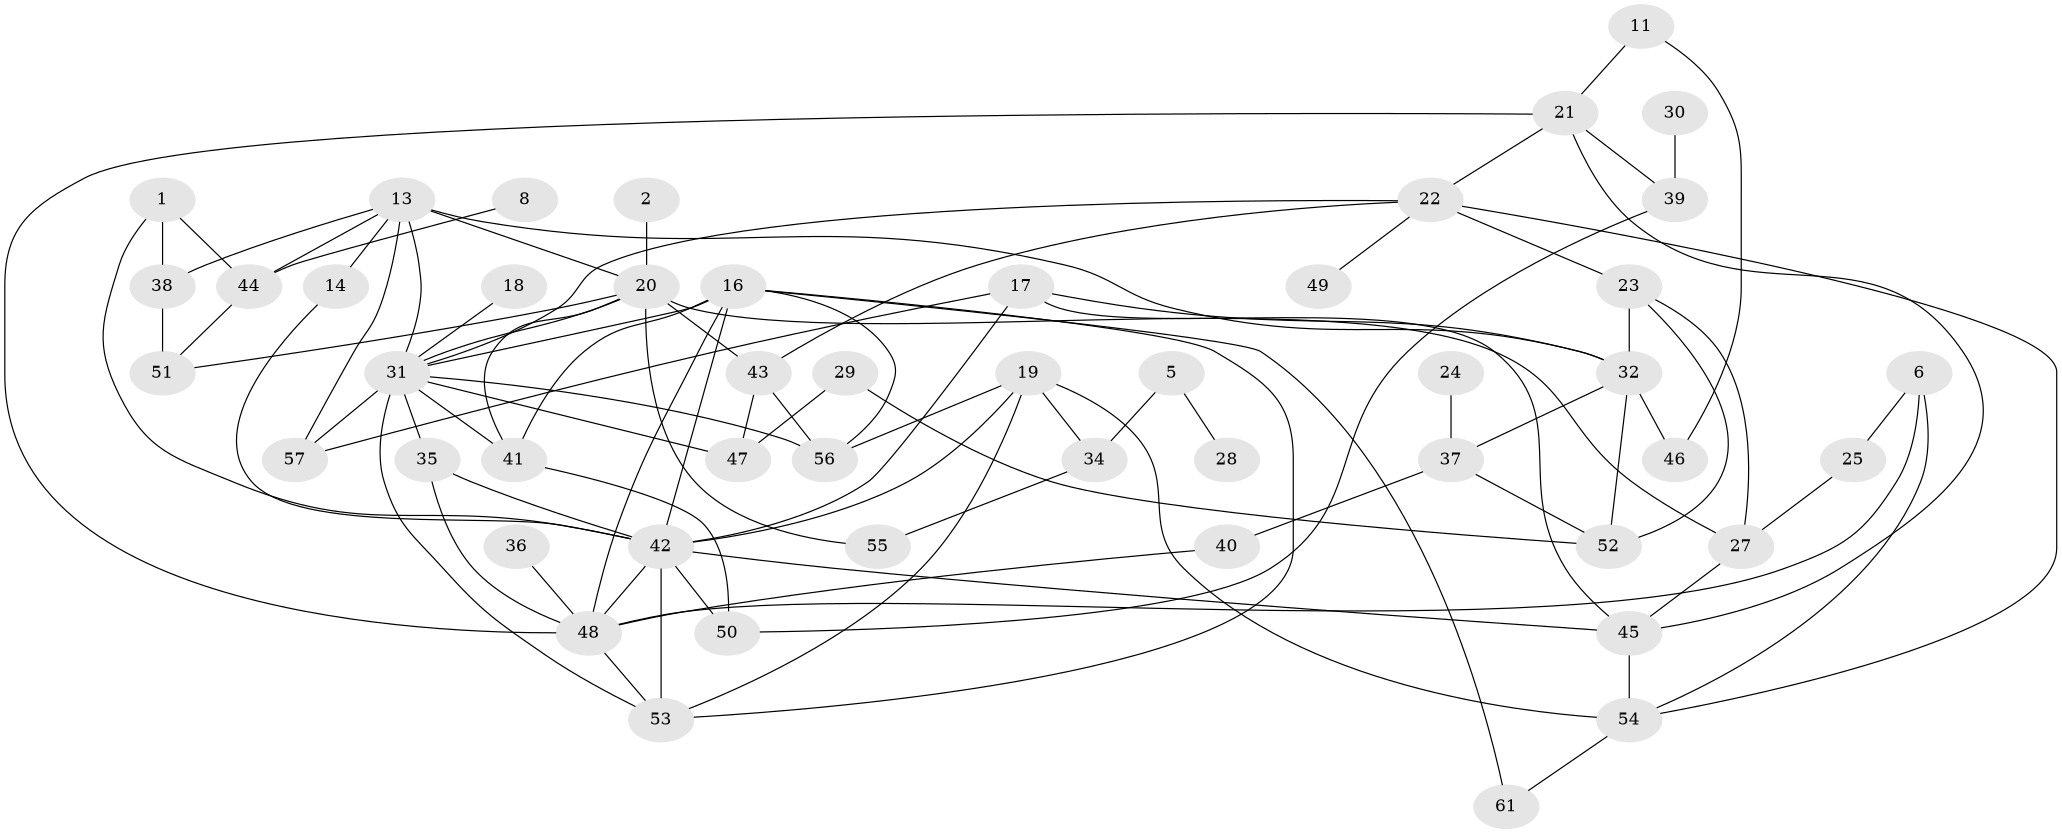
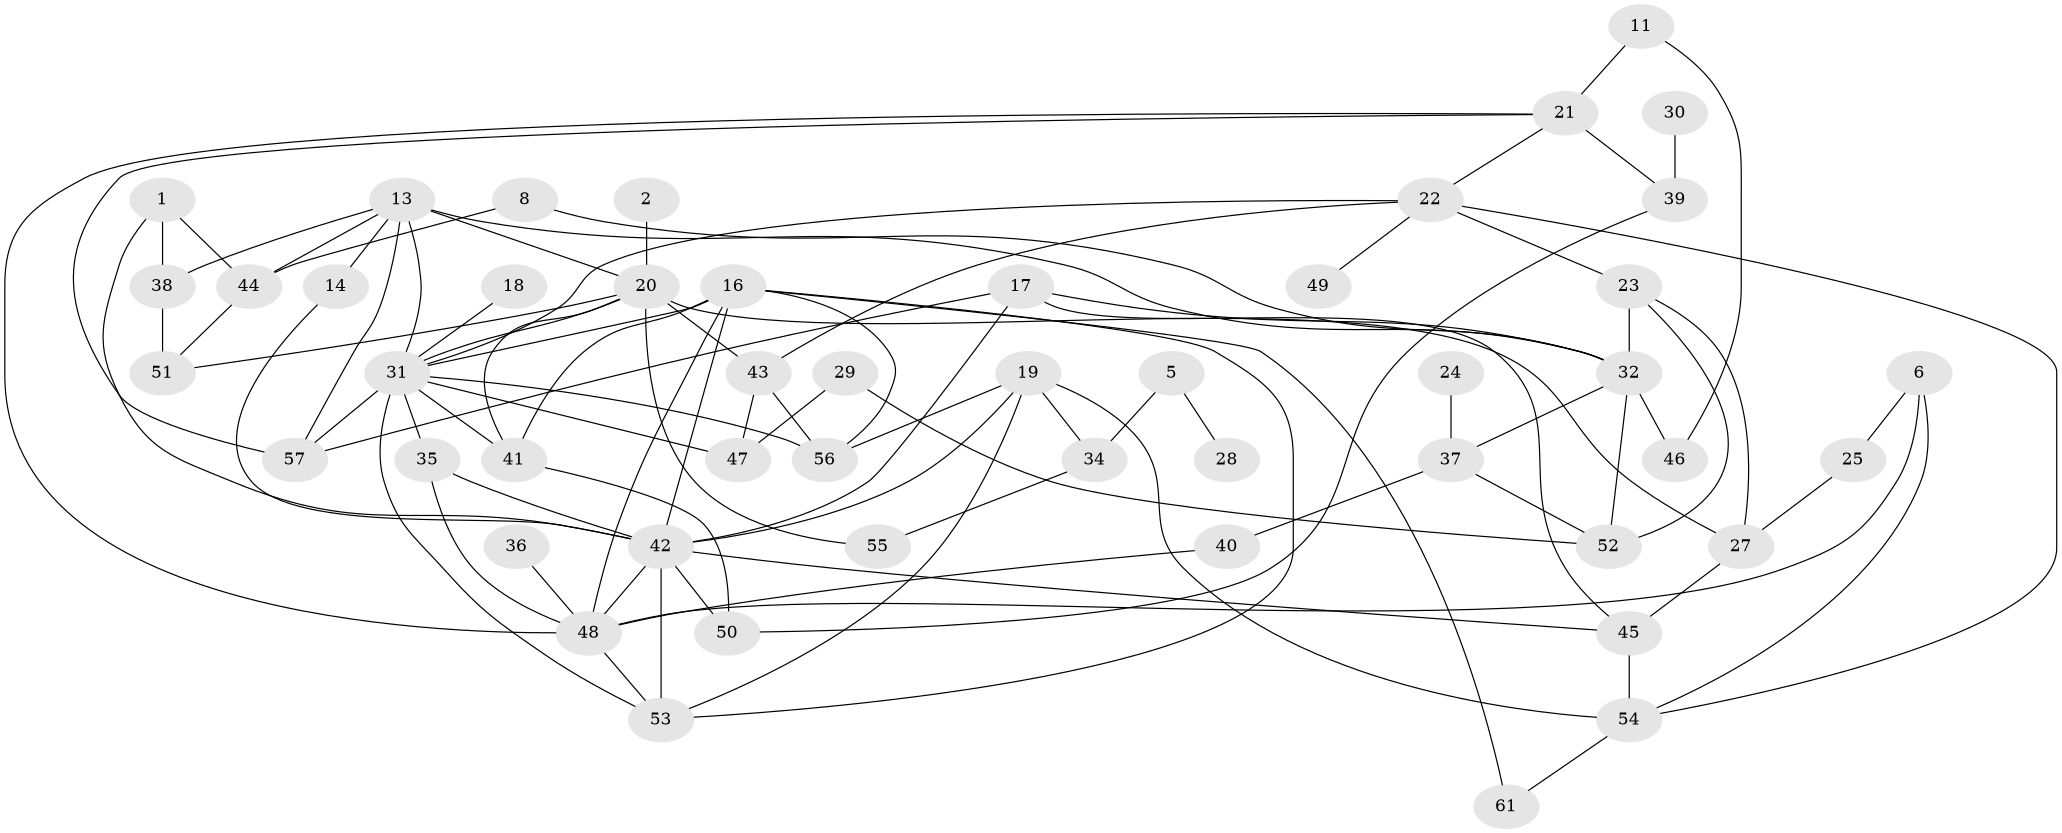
  graph {
    node [color=gray90 style=filled]
    edge [weight=1.0]
    1
    38
    42
    44
    51
    48
    53
    45
    50
    2
    20
    31
    41
    27
    43
    55
    5
    28
    34
    6
    25
    54
    61
    8
    32
    46
    52
    37
    11
    21
    22
    39
    13
    14
    57
    56
    47
    35
    16
    17
    18
    19
    23
    49
    24
    40
    29
    30
    36
    1 -- 38
    1 -- 42
    1 -- 44
    38 -- 51
    42 -- 48
    42 -- 53 [weight=2.0]
    42 -- 45
    42 -- 50
    44 -- 51
    48 -- 53
    45 -- 54
    2 -- 20
    20 -- 51
    20 -- 31
    20 -- 41
    20 -- 27
    20 -- 43
    20 -- 55
    31 -- 53
    31 -- 41
    31 -- 57
    31 -- 56
    31 -- 47
    31 -- 35 [weight=2.0]
    41 -- 50
    27 -- 45
    43 -- 56
    43 -- 47
    5 -- 28
    5 -- 34
    34 -- 55
    6 -- 48
    6 -- 25
    6 -- 54
    25 -- 27
    54 -- 61
    8 -- 44
+   8 -- 32
    32 -- 46
    32 -- 52 [weight=3.0]
    32 -- 37
    37 -- 52
    37 -- 40
    11 -- 46
    11 -- 21
    21 -- 48
-   21 -- 45
+   21 -- 57
    21 -- 22
    21 -- 39
    22 -- 31
    22 -- 43
    22 -- 54
    22 -- 23
    22 -- 49
    39 -- 50
    13 -- 38
    13 -- 44
    13 -- 20
    13 -- 31
    13 -- 32
    13 -- 14
    13 -- 57
    14 -- 42
    35 -- 42
    35 -- 48
    16 -- 42
    16 -- 48
    16 -- 53
    16 -- 31
    16 -- 41
    16 -- 61
    16 -- 56
    17 -- 42
    17 -- 45
    17 -- 32
    17 -- 57
    18 -- 31
    19 -- 42
    19 -- 53
    19 -- 34
    19 -- 54
    19 -- 56
    23 -- 27
    23 -- 32
    23 -- 52
    24 -- 37
    40 -- 48
    29 -- 52
    29 -- 47
    30 -- 39
    36 -- 48
  }
